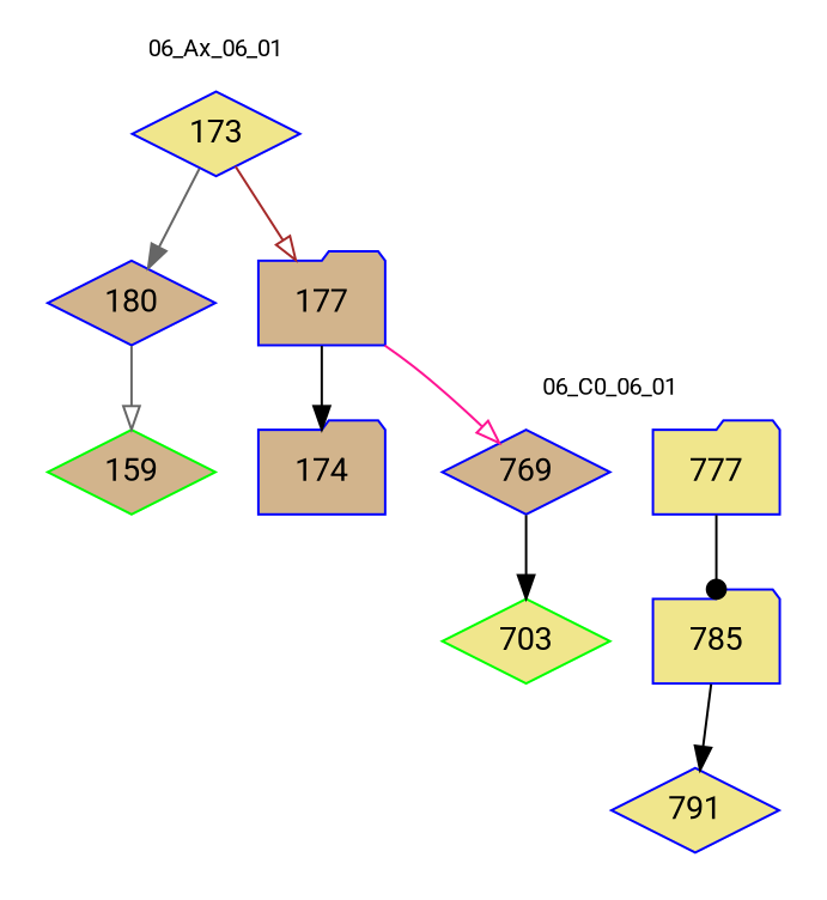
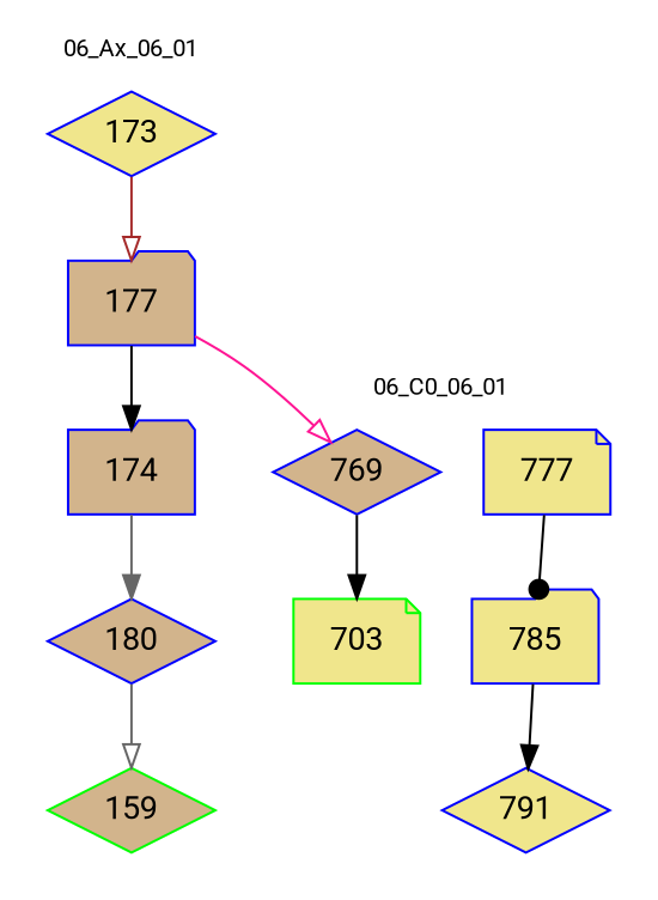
  digraph {
    fontname=Roboto
    node [color=blue fillcolor=khaki fontname=Roboto shape=diamond style=filled]
    edge [arrowhead=normal color=black fontname=Roboto]
    n1 [label=173]
    n2 [fillcolor=tan label=180]
    n3 [fillcolor=tan label=177 shape=folder]
    n4 [color=green fillcolor=tan label=159]
    n5 [fillcolor=tan label=174 shape=folder]
-   n6 [label=777 shape=folder]
+   n6 [label=777 shape=note]
    n7 [fillcolor=tan label=769]
    n8 [label=785 shape=folder]
-   n9 [color=green label=703]
+   n9 [color=green label=703 shape=note]
    n10 [label=791]
    subgraph cluster_1 {
      color=white
      fontsize=10
      label="06_Ax_06_01"
      n1
      n2
      n3
      n4
      n5
    }
    subgraph cluster_2 {
      color=white
      fontsize=10
      label="06_C0_06_01"
      n6
      n7
      n8
      n9
      n10
    }
-   n1 -> n2 [color=gray40]
+   n5 -> n2 [color=gray40]
    n1 -> n3 [arrowhead=onormal color=brown]
    n2 -> n4 [arrowhead=onormal color=gray40]
    n3 -> n5
    n3 -> n7 [arrowhead=onormal color=deeppink]
    n6 -> n8 [arrowhead=dot]
    n7 -> n9
    n8 -> n10
  }
